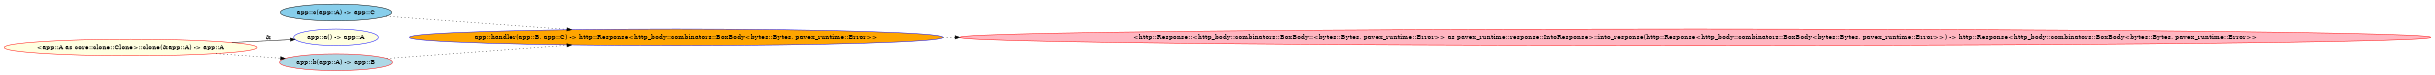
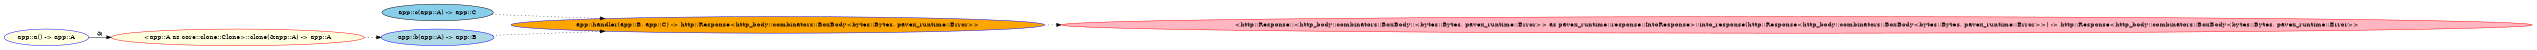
  digraph {
    rankdir=LR
    node [color=blue fillcolor=lightyellow style=filled]
    edge [style=dotted]
    n1 [fillcolor=orange label="app::handler(app::B, app::C) -> http::Response<http_body::combinators::BoxBody<bytes::Bytes, pavex_runtime::Error>>"]
    n2 [color=red fillcolor=lightpink label="<http::Response::<http_body::combinators::BoxBody::<bytes::Bytes, pavex_runtime::Error>> as pavex_runtime::response::IntoResponse>::into_response(http::Response<http_body::combinators::BoxBody<bytes::Bytes, pavex_runtime::Error>>) -> http::Response<http_body::combinators::BoxBody<bytes::Bytes, pavex_runtime::Error>>"]
    n3 [color=black fillcolor=skyblue label="app::c(app::A) -> app::C"]
    n4 [label="app::a() -> app::A"]
    n5 [color=red label="<app::A as core::clone::Clone>::clone(&app::A) -> app::A"]
-   n6 [color=red fillcolor=lightblue label="app::b(app::A) -> app::B"]
+   n6 [fillcolor=lightblue label="app::b(app::A) -> app::B"]
    n1 -> n2
    n3 -> n1
-   n5 -> n4 [label="&" style=solid]
+   n4 -> n5 [label="&" style=solid]
    n5 -> n6
    n6 -> n1
  }
